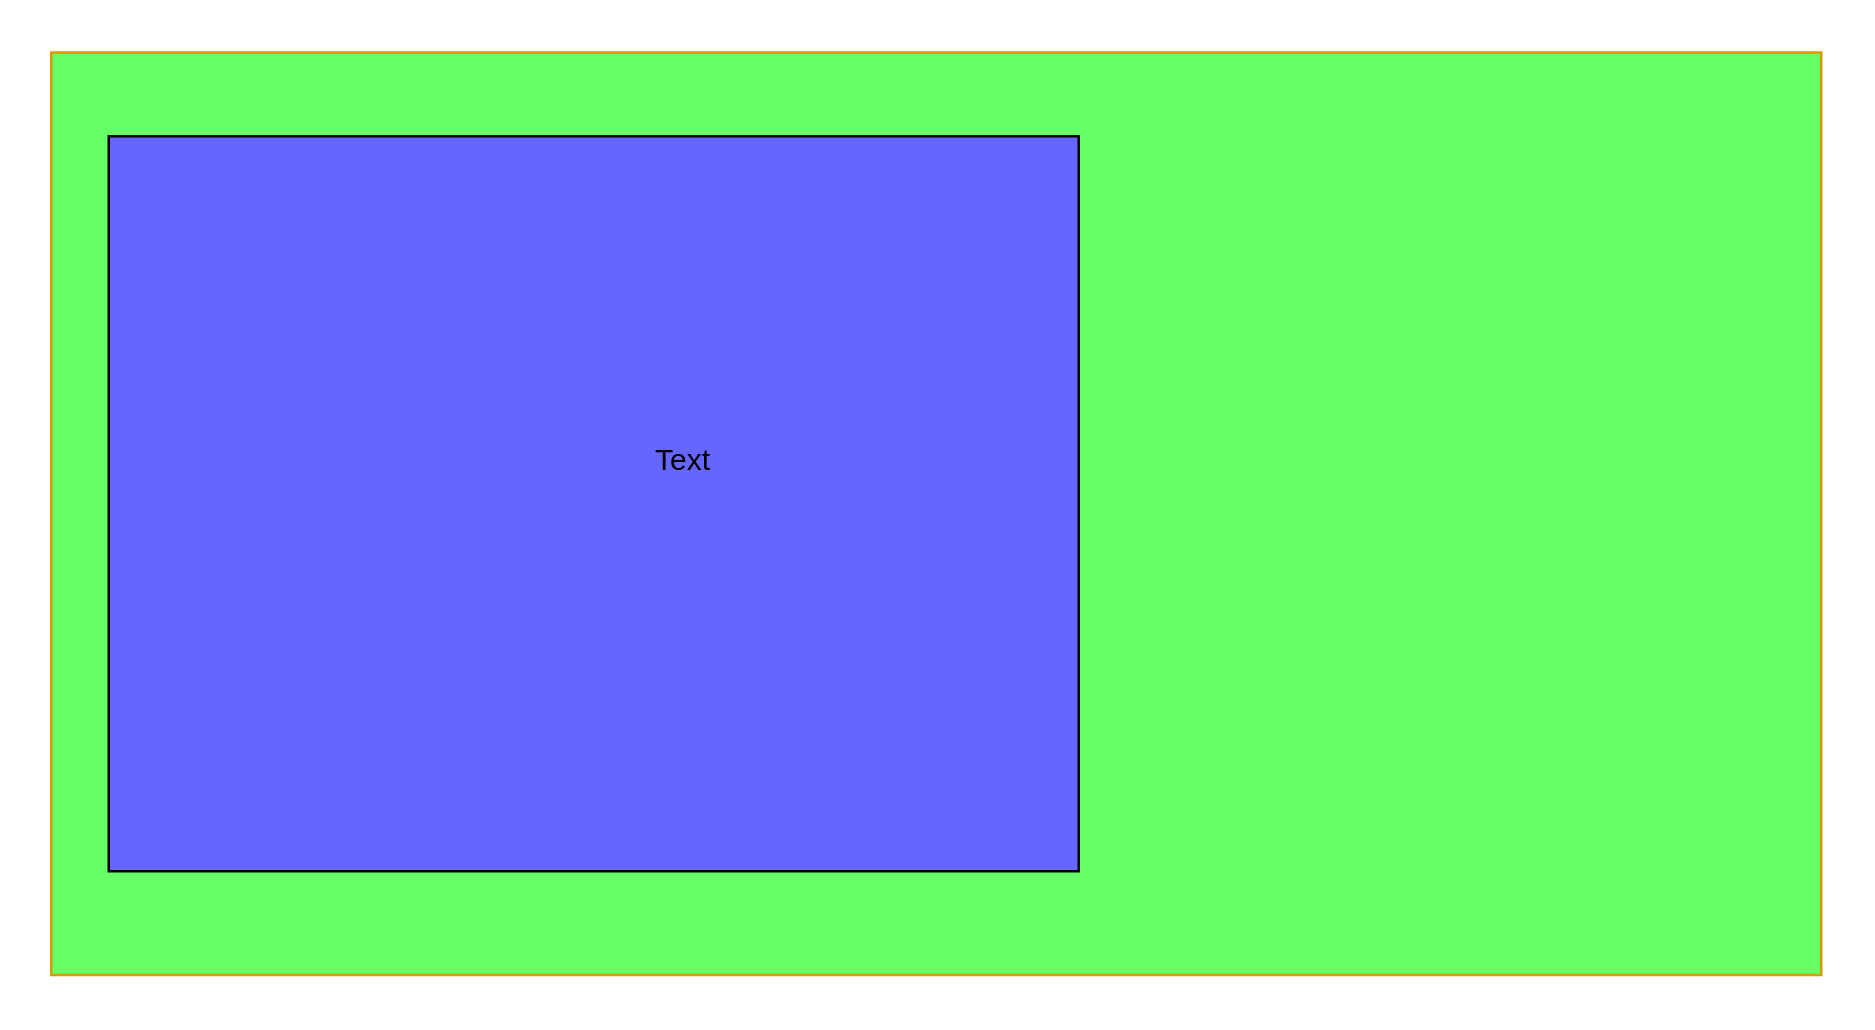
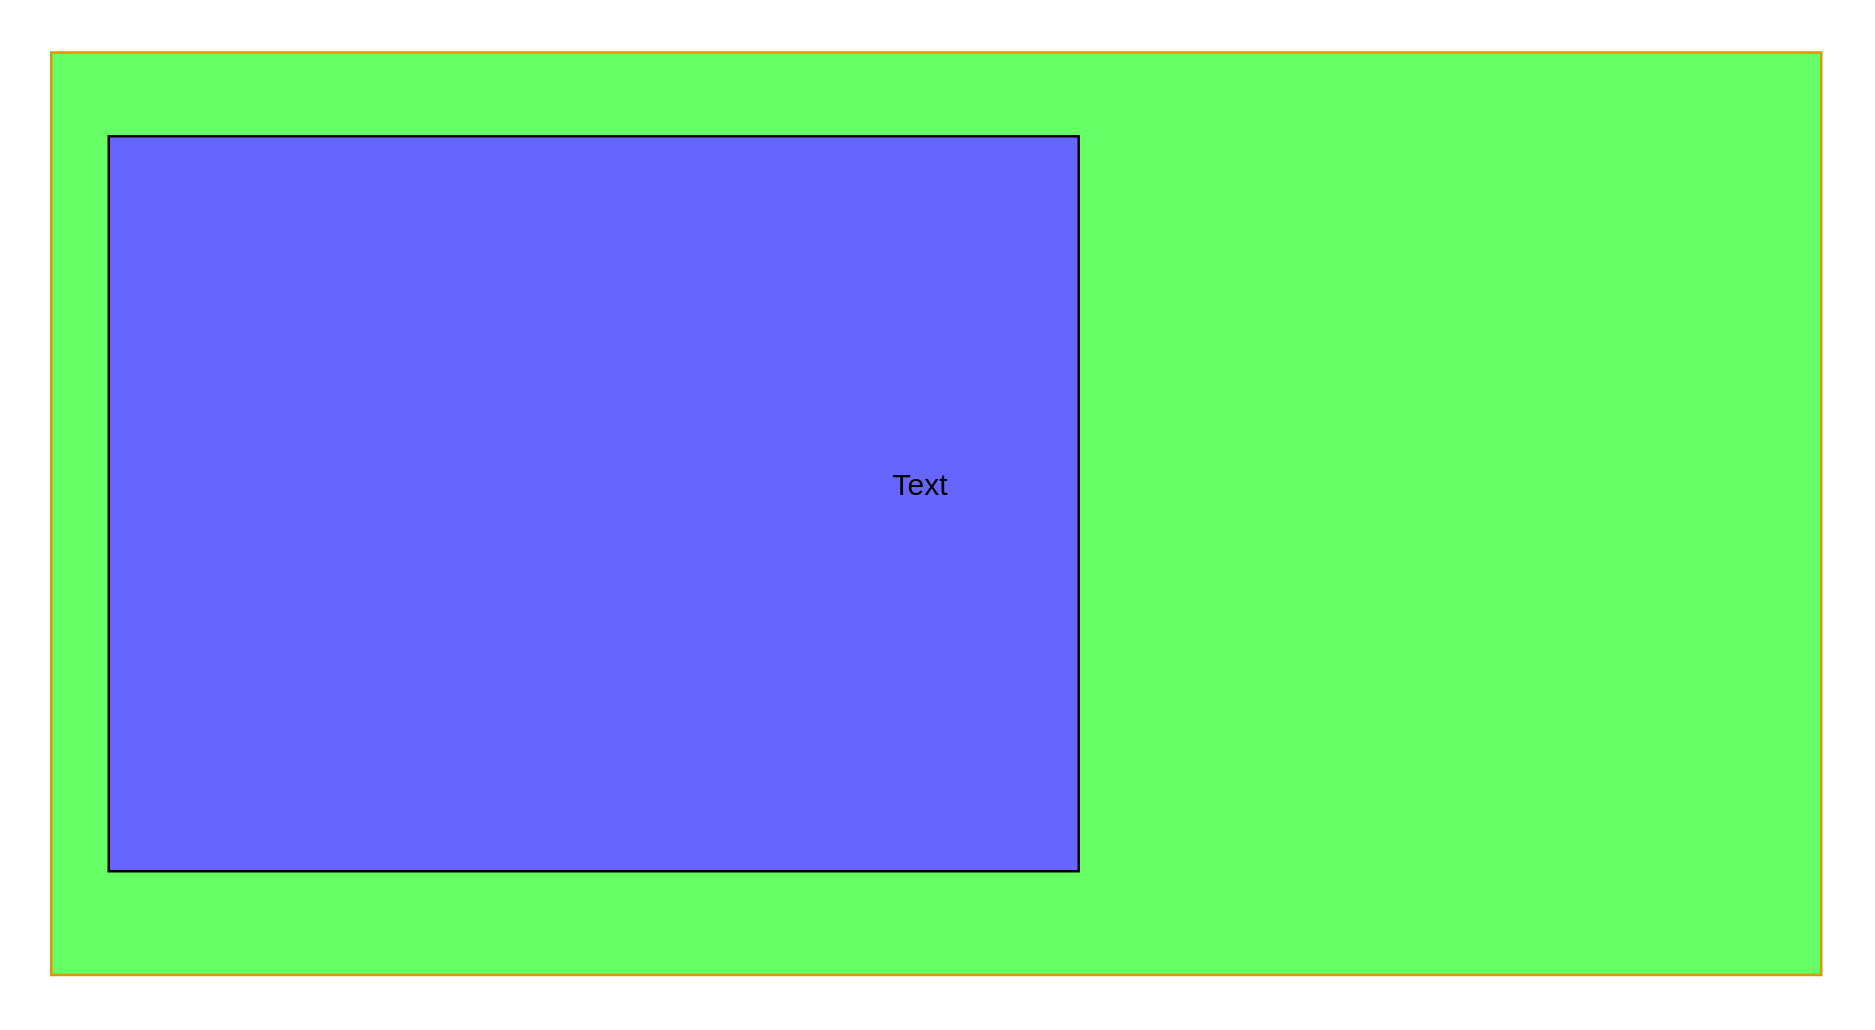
  <mxCell id="0" />
  <mxCell id="1" parent="0" />
  <mxCell id="2" value="" style="rounded=0;whiteSpace=wrap;html=1;fillColor=#66FF66;strokeColor=#d79b00;movable=0;resizable=0;rotatable=0;deletable=0;editable=0;locked=1;connectable=0;" vertex="1" parent="1"><mxGeometry x="20" y="20.5" width="708" height="369" as="geometry" /></mxCell>
  <mxCell id="3" value="" style="rounded=0;whiteSpace=wrap;html=1;fillColor=#6666FF;" vertex="1" parent="1"><mxGeometry x="43" y="54" width="388" height="294" as="geometry" /></mxCell>
- <mxCell id="4" value="Text" style="text;html=1;strokeColor=none;fillColor=none;align=center;verticalAlign=middle;whiteSpace=wrap;rounded=0;" vertex="1" parent="1"><mxGeometry x="243" y="169" width="60" height="30" as="geometry" /></mxCell>
+ <mxCell id="4" value="Text" style="text;html=1;strokeColor=none;fillColor=none;align=center;verticalAlign=middle;whiteSpace=wrap;rounded=0;" vertex="1" parent="1"><mxGeometry x="338" y="179" width="60" height="30" as="geometry" /></mxCell>
